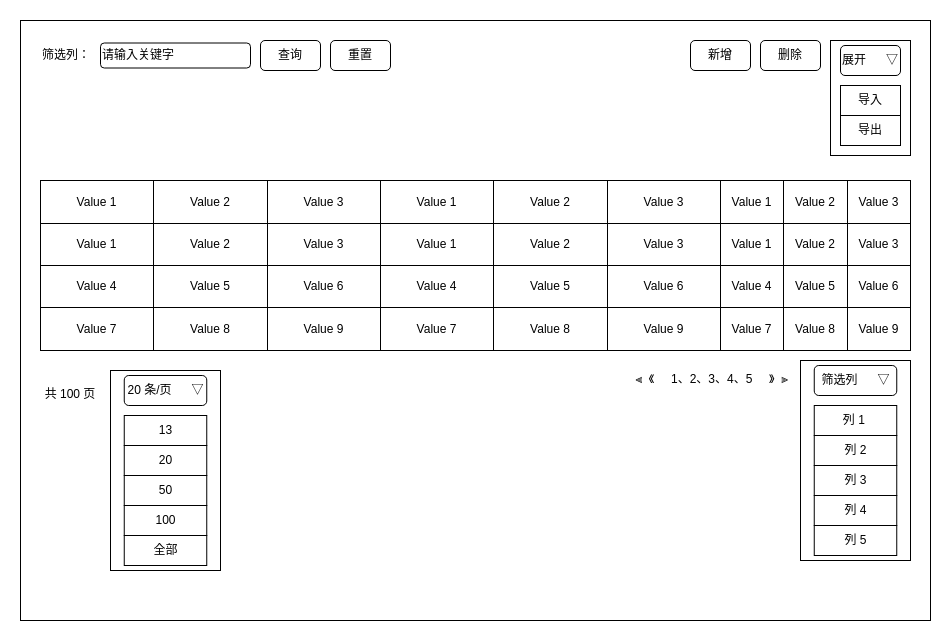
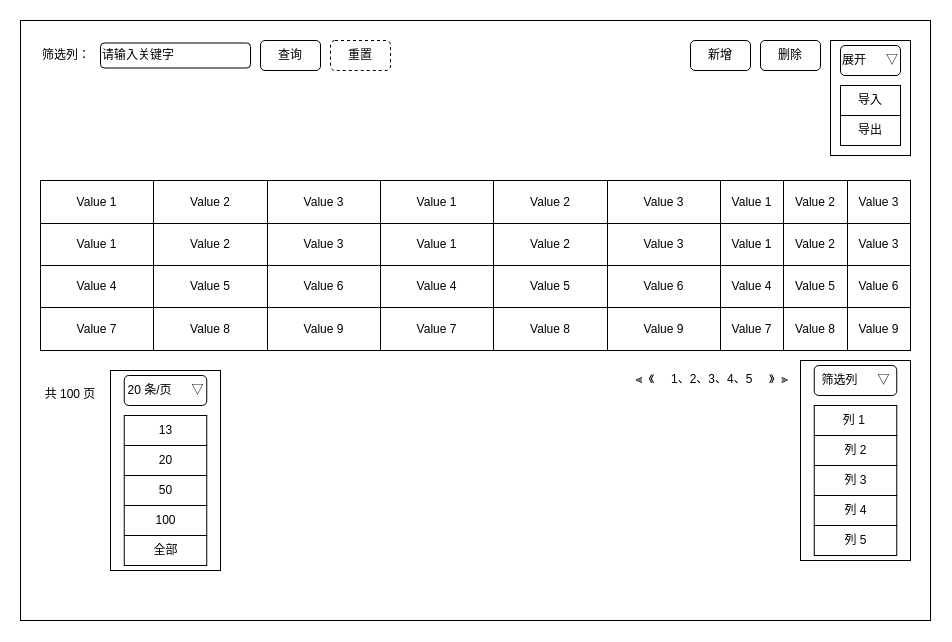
  <mxCell id="0" />
  <mxCell id="1" parent="0" />
  <mxCell id="2" value="" style="rounded=0;whiteSpace=wrap;html=1;" vertex="1" parent="1"><mxGeometry x="20" y="20" width="910" height="600" as="geometry" /></mxCell>
  <mxCell id="3" value="" style="group" vertex="1" connectable="0" parent="1"><mxGeometry x="40" y="40" width="210" height="30" as="geometry" /></mxCell>
  <mxCell id="4" value="筛选列：" style="text;html=1;align=left;verticalAlign=middle;whiteSpace=wrap;rounded=0;" vertex="1" parent="3"><mxGeometry width="60" height="30" as="geometry" /></mxCell>
  <mxCell id="5" value="请输入关键字" style="rounded=1;whiteSpace=wrap;html=1;align=left;" vertex="1" parent="3"><mxGeometry x="60" y="2.5" width="150" height="25" as="geometry" /></mxCell>
  <mxCell id="6" value="查询" style="rounded=1;whiteSpace=wrap;html=1;" vertex="1" parent="1"><mxGeometry x="260" y="40" width="60" height="30" as="geometry" /></mxCell>
- <mxCell id="7" value="重置" style="rounded=1;whiteSpace=wrap;html=1;" vertex="1" parent="1"><mxGeometry x="330" y="40" width="60" height="30" as="geometry" /></mxCell>
+ <mxCell id="7" value="重置" style="rounded=1;whiteSpace=wrap;html=1;dashed=1;" vertex="1" parent="1"><mxGeometry x="330" y="40" width="60" height="30" as="geometry" /></mxCell>
  <mxCell id="8" value="新增" style="rounded=1;whiteSpace=wrap;html=1;" vertex="1" parent="1"><mxGeometry x="690" y="40" width="60" height="30" as="geometry" /></mxCell>
  <mxCell id="9" value="删除" style="rounded=1;whiteSpace=wrap;html=1;" vertex="1" parent="1"><mxGeometry x="760" y="40" width="60" height="30" as="geometry" /></mxCell>
  <mxCell id="10" value="" style="group" vertex="1" connectable="0" parent="1"><mxGeometry x="830" y="40" width="80" height="115" as="geometry" /></mxCell>
  <mxCell id="11" value="" style="rounded=0;whiteSpace=wrap;html=1;" vertex="1" parent="10"><mxGeometry width="80" height="115" as="geometry" /></mxCell>
  <mxCell id="12" value="展开&amp;nbsp; &amp;nbsp; &amp;nbsp; ▽" style="rounded=1;whiteSpace=wrap;html=1;" vertex="1" parent="10"><mxGeometry x="10" y="5" width="60" height="30" as="geometry" /></mxCell>
  <mxCell id="13" value="导入" style="rounded=0;whiteSpace=wrap;html=1;" vertex="1" parent="10"><mxGeometry x="10" y="45" width="60" height="30" as="geometry" /></mxCell>
  <mxCell id="14" value="导出" style="rounded=0;whiteSpace=wrap;html=1;" vertex="1" parent="10"><mxGeometry x="10" y="75" width="60" height="30" as="geometry" /></mxCell>
  <mxCell id="15" value="" style="group" vertex="1" connectable="0" parent="1"><mxGeometry x="40" y="180" width="870" height="170" as="geometry" /></mxCell>
  <mxCell id="16" value="" style="childLayout=tableLayout;recursiveResize=0;shadow=0;fillColor=none;" vertex="1" parent="15"><mxGeometry x="340" width="340" height="170" as="geometry" /></mxCell>
  <mxCell id="17" value="" style="shape=tableRow;horizontal=0;startSize=0;swimlaneHead=0;swimlaneBody=0;top=0;left=0;bottom=0;right=0;dropTarget=0;collapsible=0;recursiveResize=0;expand=0;fontStyle=0;fillColor=none;strokeColor=inherit;" vertex="1" parent="16"><mxGeometry width="340" height="43" as="geometry" /></mxCell>
  <mxCell id="18" value="Value 1" style="connectable=0;recursiveResize=0;strokeColor=inherit;fillColor=none;align=center;whiteSpace=wrap;html=1;" vertex="1" parent="17"><mxGeometry width="113" height="43" as="geometry"><mxRectangle width="113" height="43" as="alternateBounds" /></mxGeometry></mxCell>
  <mxCell id="19" value="Value 2" style="connectable=0;recursiveResize=0;strokeColor=inherit;fillColor=none;align=center;whiteSpace=wrap;html=1;" vertex="1" parent="17"><mxGeometry x="113" width="114" height="43" as="geometry"><mxRectangle width="114" height="43" as="alternateBounds" /></mxGeometry></mxCell>
  <mxCell id="20" value="Value 3" style="connectable=0;recursiveResize=0;strokeColor=inherit;fillColor=none;align=center;whiteSpace=wrap;html=1;" vertex="1" parent="17"><mxGeometry x="227" width="113" height="43" as="geometry"><mxRectangle width="113" height="43" as="alternateBounds" /></mxGeometry></mxCell>
  <mxCell id="21" value="" style="shape=tableRow;horizontal=0;startSize=0;swimlaneHead=0;swimlaneBody=0;top=0;left=0;bottom=0;right=0;dropTarget=0;collapsible=0;recursiveResize=0;expand=0;fontStyle=0;fillColor=none;strokeColor=inherit;" vertex="1" parent="16"><mxGeometry y="43" width="340" height="42" as="geometry" /></mxCell>
  <mxCell id="22" value="Value 1" style="connectable=0;recursiveResize=0;strokeColor=inherit;fillColor=none;align=center;whiteSpace=wrap;html=1;" vertex="1" parent="21"><mxGeometry width="113" height="42" as="geometry"><mxRectangle width="113" height="42" as="alternateBounds" /></mxGeometry></mxCell>
  <mxCell id="23" value="Value 2" style="connectable=0;recursiveResize=0;strokeColor=inherit;fillColor=none;align=center;whiteSpace=wrap;html=1;" vertex="1" parent="21"><mxGeometry x="113" width="114" height="42" as="geometry"><mxRectangle width="114" height="42" as="alternateBounds" /></mxGeometry></mxCell>
  <mxCell id="24" value="Value 3" style="connectable=0;recursiveResize=0;strokeColor=inherit;fillColor=none;align=center;whiteSpace=wrap;html=1;" vertex="1" parent="21"><mxGeometry x="227" width="113" height="42" as="geometry"><mxRectangle width="113" height="42" as="alternateBounds" /></mxGeometry></mxCell>
  <mxCell id="25" style="shape=tableRow;horizontal=0;startSize=0;swimlaneHead=0;swimlaneBody=0;top=0;left=0;bottom=0;right=0;dropTarget=0;collapsible=0;recursiveResize=0;expand=0;fontStyle=0;fillColor=none;strokeColor=inherit;" vertex="1" parent="16"><mxGeometry y="85" width="340" height="42" as="geometry" /></mxCell>
  <mxCell id="26" value="Value 4" style="connectable=0;recursiveResize=0;strokeColor=inherit;fillColor=none;align=center;whiteSpace=wrap;html=1;" vertex="1" parent="25"><mxGeometry width="113" height="42" as="geometry"><mxRectangle width="113" height="42" as="alternateBounds" /></mxGeometry></mxCell>
  <mxCell id="27" value="Value 5" style="connectable=0;recursiveResize=0;strokeColor=inherit;fillColor=none;align=center;whiteSpace=wrap;html=1;" vertex="1" parent="25"><mxGeometry x="113" width="114" height="42" as="geometry"><mxRectangle width="114" height="42" as="alternateBounds" /></mxGeometry></mxCell>
  <mxCell id="28" value="Value 6" style="connectable=0;recursiveResize=0;strokeColor=inherit;fillColor=none;align=center;whiteSpace=wrap;html=1;" vertex="1" parent="25"><mxGeometry x="227" width="113" height="42" as="geometry"><mxRectangle width="113" height="42" as="alternateBounds" /></mxGeometry></mxCell>
  <mxCell id="29" style="shape=tableRow;horizontal=0;startSize=0;swimlaneHead=0;swimlaneBody=0;top=0;left=0;bottom=0;right=0;dropTarget=0;collapsible=0;recursiveResize=0;expand=0;fontStyle=0;fillColor=none;strokeColor=inherit;" vertex="1" parent="16"><mxGeometry y="127" width="340" height="43" as="geometry" /></mxCell>
  <mxCell id="30" value="Value 7" style="connectable=0;recursiveResize=0;strokeColor=inherit;fillColor=none;align=center;whiteSpace=wrap;html=1;" vertex="1" parent="29"><mxGeometry width="113" height="43" as="geometry"><mxRectangle width="113" height="43" as="alternateBounds" /></mxGeometry></mxCell>
  <mxCell id="31" value="Value 8" style="connectable=0;recursiveResize=0;strokeColor=inherit;fillColor=none;align=center;whiteSpace=wrap;html=1;" vertex="1" parent="29"><mxGeometry x="113" width="114" height="43" as="geometry"><mxRectangle width="114" height="43" as="alternateBounds" /></mxGeometry></mxCell>
  <mxCell id="32" value="Value 9" style="connectable=0;recursiveResize=0;strokeColor=inherit;fillColor=none;align=center;whiteSpace=wrap;html=1;" vertex="1" parent="29"><mxGeometry x="227" width="113" height="43" as="geometry"><mxRectangle width="113" height="43" as="alternateBounds" /></mxGeometry></mxCell>
  <mxCell id="33" value="" style="childLayout=tableLayout;recursiveResize=0;shadow=0;fillColor=none;" vertex="1" parent="15"><mxGeometry width="340" height="170" as="geometry" /></mxCell>
  <mxCell id="34" value="" style="shape=tableRow;horizontal=0;startSize=0;swimlaneHead=0;swimlaneBody=0;top=0;left=0;bottom=0;right=0;dropTarget=0;collapsible=0;recursiveResize=0;expand=0;fontStyle=0;fillColor=none;strokeColor=inherit;" vertex="1" parent="33"><mxGeometry width="340" height="43" as="geometry" /></mxCell>
  <mxCell id="35" value="Value 1" style="connectable=0;recursiveResize=0;strokeColor=inherit;fillColor=none;align=center;whiteSpace=wrap;html=1;" vertex="1" parent="34"><mxGeometry width="113" height="43" as="geometry"><mxRectangle width="113" height="43" as="alternateBounds" /></mxGeometry></mxCell>
  <mxCell id="36" value="Value 2" style="connectable=0;recursiveResize=0;strokeColor=inherit;fillColor=none;align=center;whiteSpace=wrap;html=1;" vertex="1" parent="34"><mxGeometry x="113" width="114" height="43" as="geometry"><mxRectangle width="114" height="43" as="alternateBounds" /></mxGeometry></mxCell>
  <mxCell id="37" value="Value 3" style="connectable=0;recursiveResize=0;strokeColor=inherit;fillColor=none;align=center;whiteSpace=wrap;html=1;" vertex="1" parent="34"><mxGeometry x="227" width="113" height="43" as="geometry"><mxRectangle width="113" height="43" as="alternateBounds" /></mxGeometry></mxCell>
  <mxCell id="38" value="" style="shape=tableRow;horizontal=0;startSize=0;swimlaneHead=0;swimlaneBody=0;top=0;left=0;bottom=0;right=0;dropTarget=0;collapsible=0;recursiveResize=0;expand=0;fontStyle=0;fillColor=none;strokeColor=inherit;" vertex="1" parent="33"><mxGeometry y="43" width="340" height="42" as="geometry" /></mxCell>
  <mxCell id="39" value="Value 1" style="connectable=0;recursiveResize=0;strokeColor=inherit;fillColor=none;align=center;whiteSpace=wrap;html=1;" vertex="1" parent="38"><mxGeometry width="113" height="42" as="geometry"><mxRectangle width="113" height="42" as="alternateBounds" /></mxGeometry></mxCell>
  <mxCell id="40" value="Value 2" style="connectable=0;recursiveResize=0;strokeColor=inherit;fillColor=none;align=center;whiteSpace=wrap;html=1;" vertex="1" parent="38"><mxGeometry x="113" width="114" height="42" as="geometry"><mxRectangle width="114" height="42" as="alternateBounds" /></mxGeometry></mxCell>
  <mxCell id="41" value="Value 3" style="connectable=0;recursiveResize=0;strokeColor=inherit;fillColor=none;align=center;whiteSpace=wrap;html=1;" vertex="1" parent="38"><mxGeometry x="227" width="113" height="42" as="geometry"><mxRectangle width="113" height="42" as="alternateBounds" /></mxGeometry></mxCell>
  <mxCell id="42" style="shape=tableRow;horizontal=0;startSize=0;swimlaneHead=0;swimlaneBody=0;top=0;left=0;bottom=0;right=0;dropTarget=0;collapsible=0;recursiveResize=0;expand=0;fontStyle=0;fillColor=none;strokeColor=inherit;" vertex="1" parent="33"><mxGeometry y="85" width="340" height="42" as="geometry" /></mxCell>
  <mxCell id="43" value="Value 4" style="connectable=0;recursiveResize=0;strokeColor=inherit;fillColor=none;align=center;whiteSpace=wrap;html=1;" vertex="1" parent="42"><mxGeometry width="113" height="42" as="geometry"><mxRectangle width="113" height="42" as="alternateBounds" /></mxGeometry></mxCell>
  <mxCell id="44" value="Value 5" style="connectable=0;recursiveResize=0;strokeColor=inherit;fillColor=none;align=center;whiteSpace=wrap;html=1;" vertex="1" parent="42"><mxGeometry x="113" width="114" height="42" as="geometry"><mxRectangle width="114" height="42" as="alternateBounds" /></mxGeometry></mxCell>
  <mxCell id="45" value="Value 6" style="connectable=0;recursiveResize=0;strokeColor=inherit;fillColor=none;align=center;whiteSpace=wrap;html=1;" vertex="1" parent="42"><mxGeometry x="227" width="113" height="42" as="geometry"><mxRectangle width="113" height="42" as="alternateBounds" /></mxGeometry></mxCell>
  <mxCell id="46" style="shape=tableRow;horizontal=0;startSize=0;swimlaneHead=0;swimlaneBody=0;top=0;left=0;bottom=0;right=0;dropTarget=0;collapsible=0;recursiveResize=0;expand=0;fontStyle=0;fillColor=none;strokeColor=inherit;" vertex="1" parent="33"><mxGeometry y="127" width="340" height="43" as="geometry" /></mxCell>
  <mxCell id="47" value="Value 7" style="connectable=0;recursiveResize=0;strokeColor=inherit;fillColor=none;align=center;whiteSpace=wrap;html=1;" vertex="1" parent="46"><mxGeometry width="113" height="43" as="geometry"><mxRectangle width="113" height="43" as="alternateBounds" /></mxGeometry></mxCell>
  <mxCell id="48" value="Value 8" style="connectable=0;recursiveResize=0;strokeColor=inherit;fillColor=none;align=center;whiteSpace=wrap;html=1;" vertex="1" parent="46"><mxGeometry x="113" width="114" height="43" as="geometry"><mxRectangle width="114" height="43" as="alternateBounds" /></mxGeometry></mxCell>
  <mxCell id="49" value="Value 9" style="connectable=0;recursiveResize=0;strokeColor=inherit;fillColor=none;align=center;whiteSpace=wrap;html=1;" vertex="1" parent="46"><mxGeometry x="227" width="113" height="43" as="geometry"><mxRectangle width="113" height="43" as="alternateBounds" /></mxGeometry></mxCell>
  <mxCell id="50" value="" style="childLayout=tableLayout;recursiveResize=0;shadow=0;fillColor=none;" vertex="1" parent="15"><mxGeometry x="680" width="190" height="170" as="geometry" /></mxCell>
  <mxCell id="51" value="" style="shape=tableRow;horizontal=0;startSize=0;swimlaneHead=0;swimlaneBody=0;top=0;left=0;bottom=0;right=0;dropTarget=0;collapsible=0;recursiveResize=0;expand=0;fontStyle=0;fillColor=none;strokeColor=inherit;" vertex="1" parent="50"><mxGeometry width="190" height="43" as="geometry" /></mxCell>
  <mxCell id="52" value="Value 1" style="connectable=0;recursiveResize=0;strokeColor=inherit;fillColor=none;align=center;whiteSpace=wrap;html=1;" vertex="1" parent="51"><mxGeometry width="63" height="43" as="geometry"><mxRectangle width="63" height="43" as="alternateBounds" /></mxGeometry></mxCell>
  <mxCell id="53" value="Value 2" style="connectable=0;recursiveResize=0;strokeColor=inherit;fillColor=none;align=center;whiteSpace=wrap;html=1;" vertex="1" parent="51"><mxGeometry x="63" width="64" height="43" as="geometry"><mxRectangle width="64" height="43" as="alternateBounds" /></mxGeometry></mxCell>
  <mxCell id="54" value="Value 3" style="connectable=0;recursiveResize=0;strokeColor=inherit;fillColor=none;align=center;whiteSpace=wrap;html=1;" vertex="1" parent="51"><mxGeometry x="127" width="63" height="43" as="geometry"><mxRectangle width="63" height="43" as="alternateBounds" /></mxGeometry></mxCell>
  <mxCell id="55" value="" style="shape=tableRow;horizontal=0;startSize=0;swimlaneHead=0;swimlaneBody=0;top=0;left=0;bottom=0;right=0;dropTarget=0;collapsible=0;recursiveResize=0;expand=0;fontStyle=0;fillColor=none;strokeColor=inherit;" vertex="1" parent="50"><mxGeometry y="43" width="190" height="42" as="geometry" /></mxCell>
  <mxCell id="56" value="Value 1" style="connectable=0;recursiveResize=0;strokeColor=inherit;fillColor=none;align=center;whiteSpace=wrap;html=1;" vertex="1" parent="55"><mxGeometry width="63" height="42" as="geometry"><mxRectangle width="63" height="42" as="alternateBounds" /></mxGeometry></mxCell>
  <mxCell id="57" value="Value 2" style="connectable=0;recursiveResize=0;strokeColor=inherit;fillColor=none;align=center;whiteSpace=wrap;html=1;" vertex="1" parent="55"><mxGeometry x="63" width="64" height="42" as="geometry"><mxRectangle width="64" height="42" as="alternateBounds" /></mxGeometry></mxCell>
  <mxCell id="58" value="Value 3" style="connectable=0;recursiveResize=0;strokeColor=inherit;fillColor=none;align=center;whiteSpace=wrap;html=1;" vertex="1" parent="55"><mxGeometry x="127" width="63" height="42" as="geometry"><mxRectangle width="63" height="42" as="alternateBounds" /></mxGeometry></mxCell>
  <mxCell id="59" style="shape=tableRow;horizontal=0;startSize=0;swimlaneHead=0;swimlaneBody=0;top=0;left=0;bottom=0;right=0;dropTarget=0;collapsible=0;recursiveResize=0;expand=0;fontStyle=0;fillColor=none;strokeColor=inherit;" vertex="1" parent="50"><mxGeometry y="85" width="190" height="42" as="geometry" /></mxCell>
  <mxCell id="60" value="Value 4" style="connectable=0;recursiveResize=0;strokeColor=inherit;fillColor=none;align=center;whiteSpace=wrap;html=1;" vertex="1" parent="59"><mxGeometry width="63" height="42" as="geometry"><mxRectangle width="63" height="42" as="alternateBounds" /></mxGeometry></mxCell>
  <mxCell id="61" value="Value 5" style="connectable=0;recursiveResize=0;strokeColor=inherit;fillColor=none;align=center;whiteSpace=wrap;html=1;" vertex="1" parent="59"><mxGeometry x="63" width="64" height="42" as="geometry"><mxRectangle width="64" height="42" as="alternateBounds" /></mxGeometry></mxCell>
  <mxCell id="62" value="Value 6" style="connectable=0;recursiveResize=0;strokeColor=inherit;fillColor=none;align=center;whiteSpace=wrap;html=1;" vertex="1" parent="59"><mxGeometry x="127" width="63" height="42" as="geometry"><mxRectangle width="63" height="42" as="alternateBounds" /></mxGeometry></mxCell>
  <mxCell id="63" style="shape=tableRow;horizontal=0;startSize=0;swimlaneHead=0;swimlaneBody=0;top=0;left=0;bottom=0;right=0;dropTarget=0;collapsible=0;recursiveResize=0;expand=0;fontStyle=0;fillColor=none;strokeColor=inherit;" vertex="1" parent="50"><mxGeometry y="127" width="190" height="43" as="geometry" /></mxCell>
  <mxCell id="64" value="Value 7" style="connectable=0;recursiveResize=0;strokeColor=inherit;fillColor=none;align=center;whiteSpace=wrap;html=1;" vertex="1" parent="63"><mxGeometry width="63" height="43" as="geometry"><mxRectangle width="63" height="43" as="alternateBounds" /></mxGeometry></mxCell>
  <mxCell id="65" value="Value 8" style="connectable=0;recursiveResize=0;strokeColor=inherit;fillColor=none;align=center;whiteSpace=wrap;html=1;" vertex="1" parent="63"><mxGeometry x="63" width="64" height="43" as="geometry"><mxRectangle width="64" height="43" as="alternateBounds" /></mxGeometry></mxCell>
  <mxCell id="66" value="Value 9" style="connectable=0;recursiveResize=0;strokeColor=inherit;fillColor=none;align=center;whiteSpace=wrap;html=1;" vertex="1" parent="63"><mxGeometry x="127" width="63" height="43" as="geometry"><mxRectangle width="63" height="43" as="alternateBounds" /></mxGeometry></mxCell>
  <mxCell id="67" value="共 100 页" style="text;html=1;align=center;verticalAlign=middle;whiteSpace=wrap;rounded=0;" vertex="1" parent="1"><mxGeometry x="40" y="379" width="60" height="30" as="geometry" /></mxCell>
  <mxCell id="68" value="" style="group" vertex="1" connectable="0" parent="1"><mxGeometry x="110" y="370" width="110" height="200" as="geometry" /></mxCell>
  <mxCell id="69" value="" style="rounded=0;whiteSpace=wrap;html=1;" vertex="1" parent="68"><mxGeometry width="110" height="200" as="geometry" /></mxCell>
  <mxCell id="70" value="20 条/页&amp;nbsp; &amp;nbsp; &amp;nbsp; ▽" style="rounded=1;whiteSpace=wrap;html=1;" vertex="1" parent="68"><mxGeometry x="13.75" y="5" width="82.5" height="30" as="geometry" /></mxCell>
  <mxCell id="71" value="13" style="rounded=0;whiteSpace=wrap;html=1;" vertex="1" parent="68"><mxGeometry x="13.75" y="45" width="82.5" height="30" as="geometry" /></mxCell>
  <mxCell id="72" value="20" style="rounded=0;whiteSpace=wrap;html=1;" vertex="1" parent="68"><mxGeometry x="13.75" y="75" width="82.5" height="30" as="geometry" /></mxCell>
  <mxCell id="73" value="50" style="rounded=0;whiteSpace=wrap;html=1;" vertex="1" parent="68"><mxGeometry x="13.75" y="105" width="82.5" height="30" as="geometry" /></mxCell>
  <mxCell id="74" value="100" style="rounded=0;whiteSpace=wrap;html=1;" vertex="1" parent="68"><mxGeometry x="13.75" y="135" width="82.5" height="30" as="geometry" /></mxCell>
  <mxCell id="75" value="全部" style="rounded=0;whiteSpace=wrap;html=1;" vertex="1" parent="68"><mxGeometry x="13.75" y="165" width="82.5" height="30" as="geometry" /></mxCell>
  <mxCell id="76" value="⫷&amp;nbsp; 《&amp;nbsp; &amp;nbsp; &amp;nbsp;1、2、3、4、5&lt;span style=&quot;color: rgb(0, 0, 0);&quot;&gt;&amp;nbsp; &amp;nbsp; &amp;nbsp;》&amp;nbsp;&amp;nbsp;&lt;/span&gt;⫸" style="text;html=1;align=right;verticalAlign=middle;whiteSpace=wrap;rounded=0;" vertex="1" parent="1"><mxGeometry x="600" y="364" width="190" height="30" as="geometry" /></mxCell>
  <mxCell id="77" value="" style="group" vertex="1" connectable="0" parent="1"><mxGeometry x="800" y="360" width="110" height="200" as="geometry" /></mxCell>
  <mxCell id="78" value="" style="rounded=0;whiteSpace=wrap;html=1;" vertex="1" parent="77"><mxGeometry width="110" height="200" as="geometry" /></mxCell>
  <mxCell id="79" value="筛选列&amp;nbsp; &amp;nbsp; &amp;nbsp; ▽" style="rounded=1;whiteSpace=wrap;html=1;" vertex="1" parent="77"><mxGeometry x="13.75" y="5" width="82.5" height="30" as="geometry" /></mxCell>
  <mxCell id="80" value="列 1&amp;nbsp;" style="rounded=0;whiteSpace=wrap;html=1;" vertex="1" parent="77"><mxGeometry x="13.75" y="45" width="82.5" height="30" as="geometry" /></mxCell>
  <mxCell id="81" value="列 2" style="rounded=0;whiteSpace=wrap;html=1;" vertex="1" parent="77"><mxGeometry x="13.75" y="75" width="82.5" height="30" as="geometry" /></mxCell>
  <mxCell id="82" value="列 3" style="rounded=0;whiteSpace=wrap;html=1;" vertex="1" parent="77"><mxGeometry x="13.75" y="105" width="82.5" height="30" as="geometry" /></mxCell>
  <mxCell id="83" value="列 4" style="rounded=0;whiteSpace=wrap;html=1;" vertex="1" parent="77"><mxGeometry x="13.75" y="135" width="82.5" height="30" as="geometry" /></mxCell>
  <mxCell id="84" value="列 5" style="rounded=0;whiteSpace=wrap;html=1;" vertex="1" parent="77"><mxGeometry x="13.75" y="165" width="82.5" height="30" as="geometry" /></mxCell>
